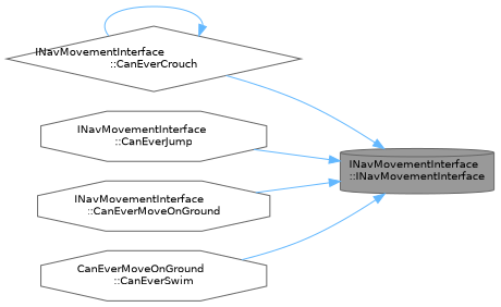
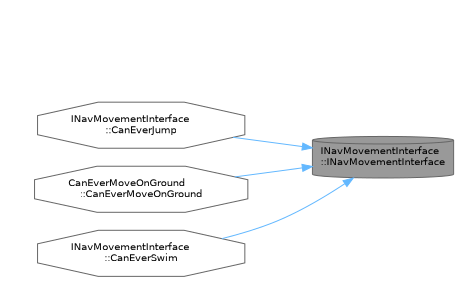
  digraph {
    rankdir=RL
    node [color=grey40 fillcolor=white fontname=Helvetica fontsize=10 shape=octagon style=filled]
    edge [color=steelblue1 dir=back fontname=Helvetica fontsize=10 labelfontname=Helvetica labelfontsize=10 style=solid]
    n1 [color=gray40 fillcolor=grey60 fontcolor=black height=0.2 label="INavMovementInterface\l::INavMovementInterface" shape=cylinder width=0.4]
-   n2 [height=0.2 label="INavMovementInterface\l::CanEverCrouch" shape=diamond width=0.4]
    n3 [height=0.2 label="INavMovementInterface\l::CanEverJump" width=0.4]
-   n4 [height=0.2 label="INavMovementInterface\l::CanEverMoveOnGround" width=0.4]
-   n5 [height=0.2 label="CanEverMoveOnGround\l::CanEverSwim" width=0.4]
-   n1 -> n2
+   n4 [height=0.2 label="CanEverMoveOnGround\l::CanEverMoveOnGround" width=0.4]
+   n5 [height=0.2 label="INavMovementInterface\l::CanEverSwim" width=0.4]
    n1 -> n3
    n1 -> n4
    n1 -> n5
-   n2 -> n2
  }
